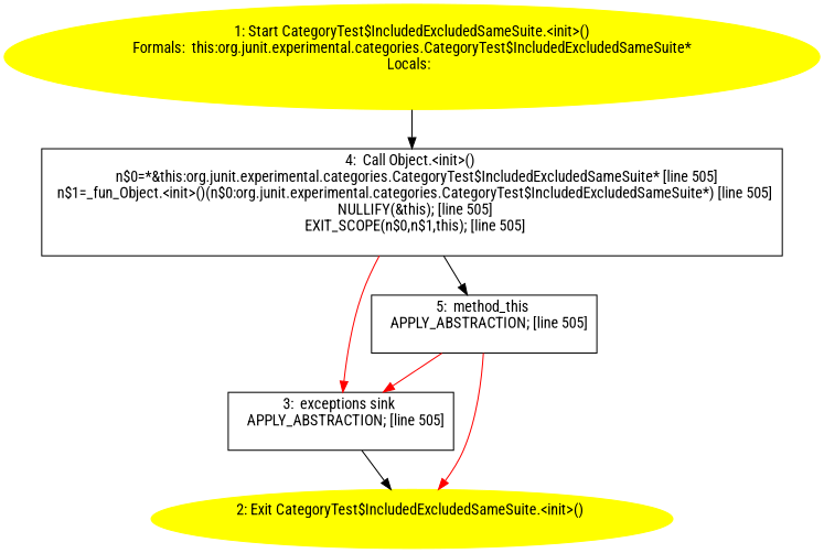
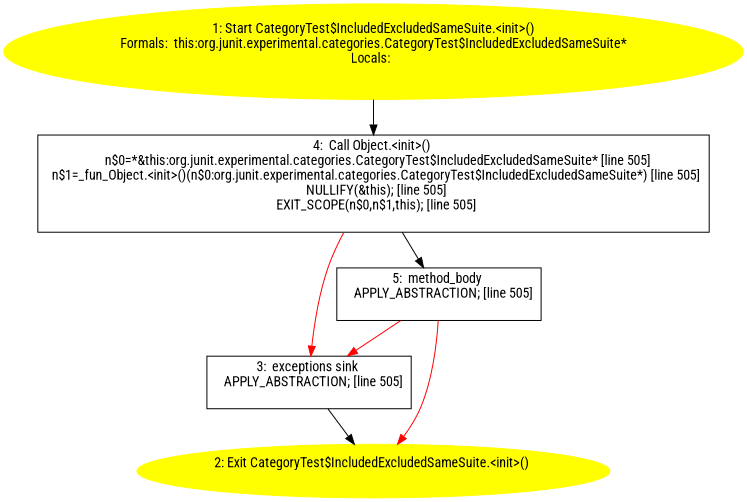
  digraph {
    fontname="Roboto Condensed"
    node [fontname="Roboto Condensed" shape=box]
    edge [fontname="Roboto Condensed"]
    n1 [color=yellow label="1: Start CategoryTest$IncludedExcludedSameSuite.<init>()\nFormals:  this:org.junit.experimental.categories.CategoryTest$IncludedExcludedSameSuite*\nLocals:  \n  " style=filled shape=""]
    n2 [label="4:  Call Object.<init>() \n   n$0=*&this:org.junit.experimental.categories.CategoryTest$IncludedExcludedSameSuite* [line 505]\n  n$1=_fun_Object.<init>()(n$0:org.junit.experimental.categories.CategoryTest$IncludedExcludedSameSuite*) [line 505]\n  NULLIFY(&this); [line 505]\n  EXIT_SCOPE(n$0,n$1,this); [line 505]\n "]
    n3 [label="3:  exceptions sink \n   APPLY_ABSTRACTION; [line 505]\n "]
-   n4 [label="5:  method_this \n   APPLY_ABSTRACTION; [line 505]\n "]
+   n4 [label="5:  method_body \n   APPLY_ABSTRACTION; [line 505]\n "]
    n5 [color=yellow label="2: Exit CategoryTest$IncludedExcludedSameSuite.<init>() \n  " style=filled shape=""]
    n1 -> n2
    n2 -> n3 [color=red]
    n2 -> n4
    n3 -> n5
    n4 -> n3 [color=red]
    n4 -> n5 [color=red]
  }
